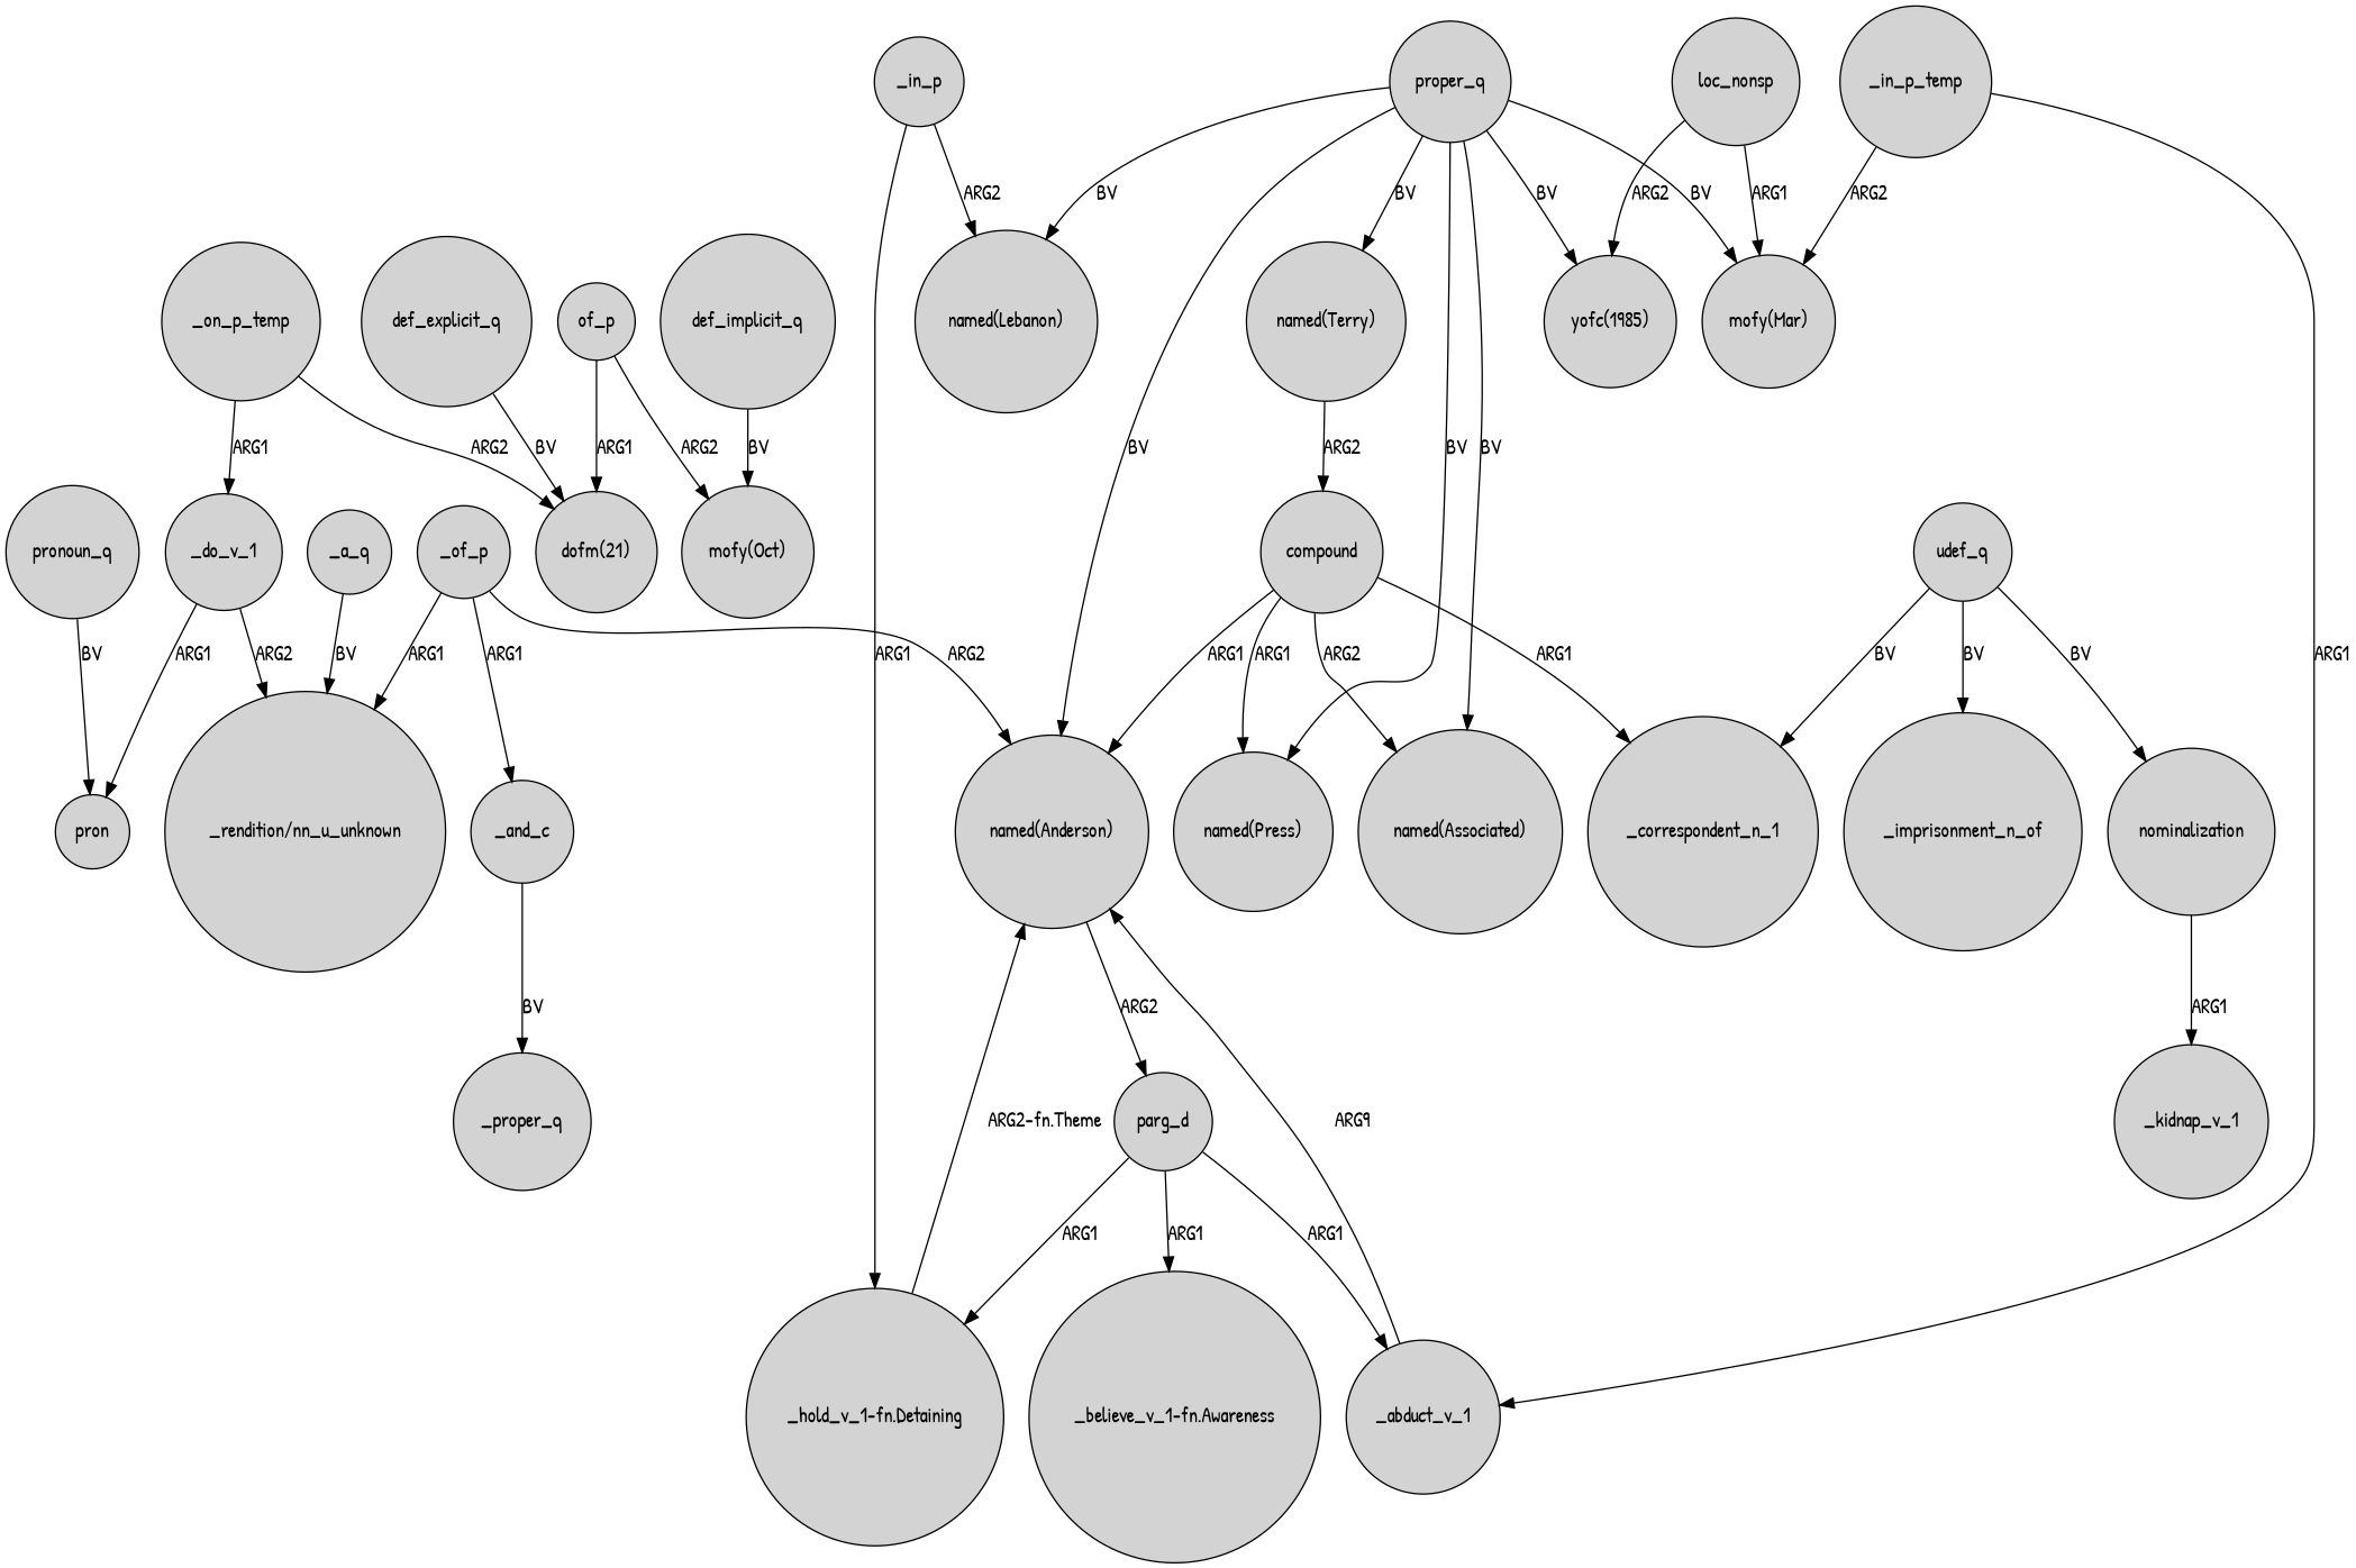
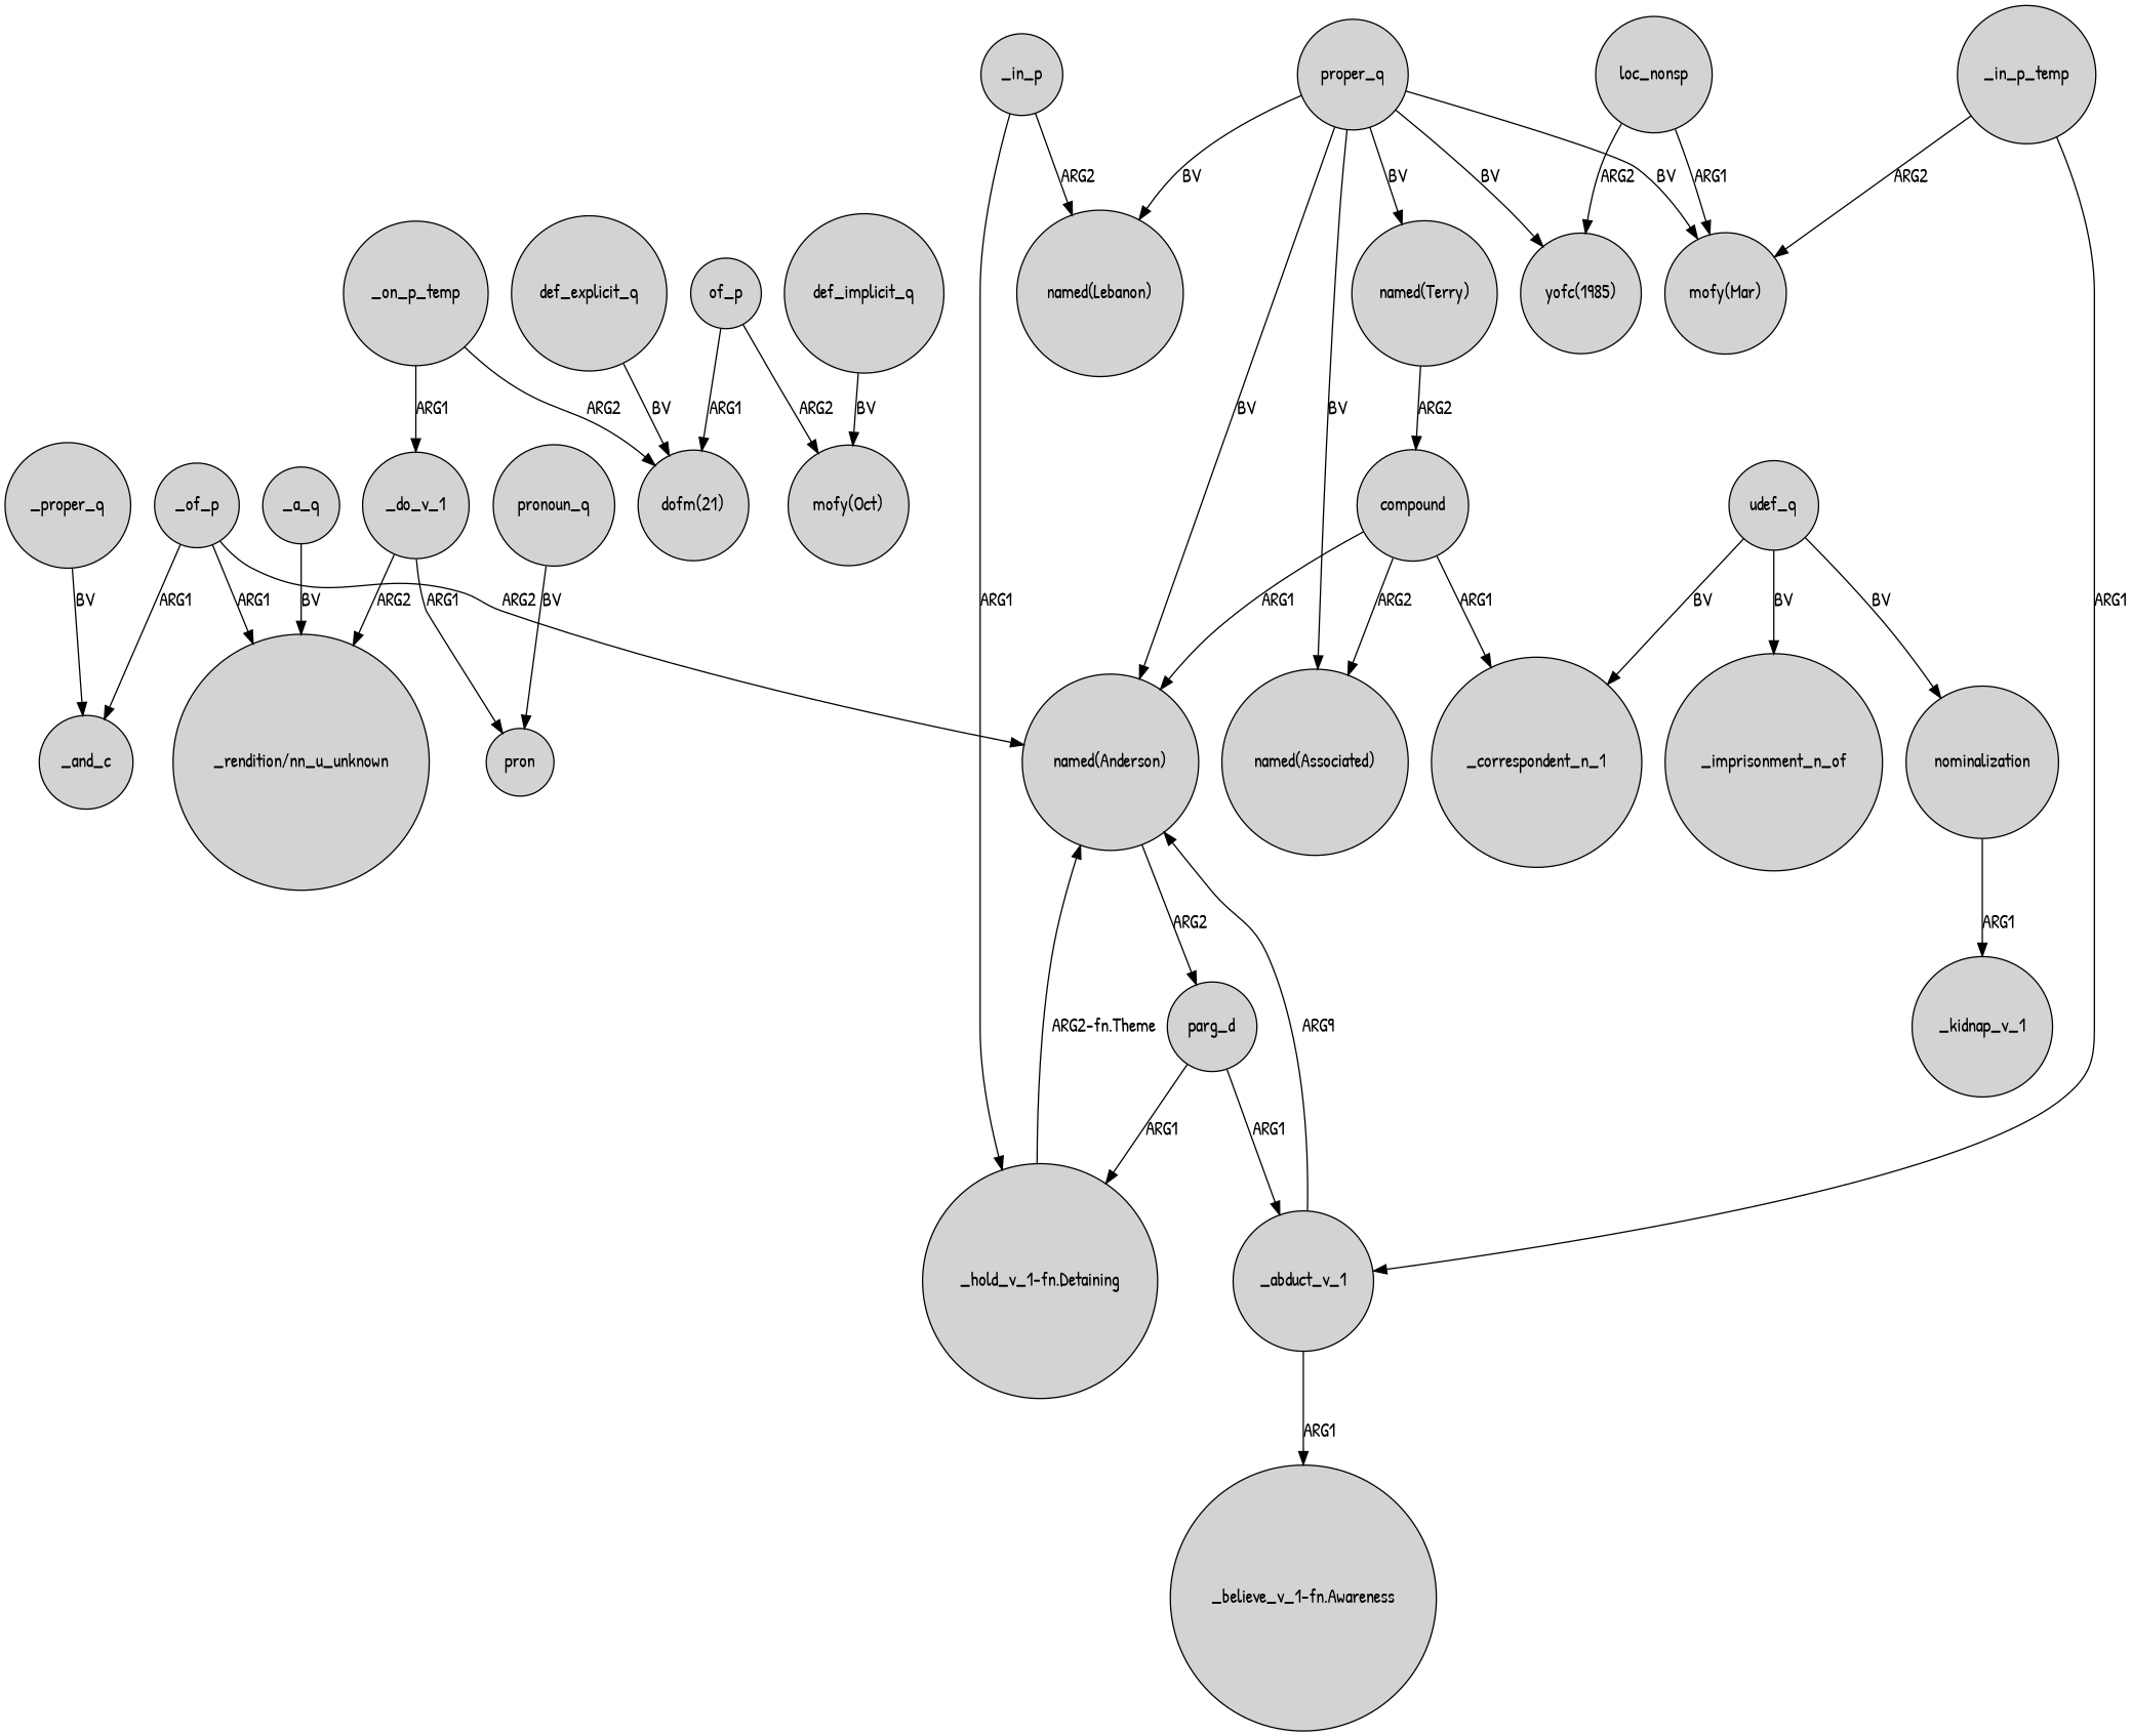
  digraph {
    fontname="Patrick Hand"
    node [fontname="Patrick Hand" shape=circle style=filled]
    edge [fontname="Patrick Hand"]
    n1 [label=_proper_q]
    _and_c
    _on_p_temp
    "dofm(21)"
    _do_v_1
    "_rendition/nn_u_unknown"
    pron
    compound
    "named(Anderson)"
    _correspondent_n_1
    "named(Associated)"
-   "named(Press)"
    "named(Terry)"
    parg_d
    proper_q
    "named(Lebanon)"
    "mofy(Mar)"
    "yofc(1985)"
    def_implicit_q
    "mofy(Oct)"
    loc_nonsp
    _in_p
    "_hold_v_1-fn.Detaining"
    _in_p_temp
    _abduct_v_1
    of_p
    _of_p
    "_believe_v_1-fn.Awareness"
    _a_q
    pronoun_q
    udef_q
    _imprisonment_n_of
    nominalization
    _kidnap_v_1
    def_explicit_q
-   _and_c -> n1 [label=BV]
+   n1 -> _and_c [label=BV]
    _on_p_temp -> "dofm(21)" [label=ARG2]
    _on_p_temp -> _do_v_1 [label=ARG1]
    _do_v_1 -> "_rendition/nn_u_unknown" [label=ARG2]
    _do_v_1 -> pron [label=ARG1]
    compound -> "named(Anderson)" [label=ARG1]
    compound -> _correspondent_n_1 [label=ARG1]
    compound -> "named(Associated)" [label=ARG2]
-   compound -> "named(Press)" [label=ARG1]
    "named(Anderson)" -> parg_d [label=ARG2]
    "named(Terry)" -> compound [label=ARG2]
    parg_d -> "_hold_v_1-fn.Detaining" [label=ARG1]
    parg_d -> _abduct_v_1 [label=ARG1]
-   parg_d -> "_believe_v_1-fn.Awareness" [label=ARG1]
+   _abduct_v_1 -> "_believe_v_1-fn.Awareness" [label=ARG1]
    proper_q -> "named(Anderson)" [label=BV]
    proper_q -> "named(Associated)" [label=BV]
-   proper_q -> "named(Press)" [label=BV]
    proper_q -> "named(Terry)" [label=BV]
    proper_q -> "named(Lebanon)" [label=BV]
    proper_q -> "mofy(Mar)" [label=BV]
    proper_q -> "yofc(1985)" [label=BV]
    def_implicit_q -> "mofy(Oct)" [label=BV]
    loc_nonsp -> "mofy(Mar)" [label=ARG1]
    loc_nonsp -> "yofc(1985)" [label=ARG2]
    _in_p -> "named(Lebanon)" [label=ARG2]
    _in_p -> "_hold_v_1-fn.Detaining" [label=ARG1]
    "_hold_v_1-fn.Detaining" -> "named(Anderson)" [label="ARG2-fn.Theme"]
    _in_p_temp -> "mofy(Mar)" [label=ARG2]
    _in_p_temp -> _abduct_v_1 [label=ARG1]
    _abduct_v_1 -> "named(Anderson)" [label=ARG9]
    of_p -> "dofm(21)" [label=ARG1]
    of_p -> "mofy(Oct)" [label=ARG2]
    _of_p -> _and_c [label=ARG1]
    _of_p -> "_rendition/nn_u_unknown" [label=ARG1]
    _of_p -> "named(Anderson)" [label=ARG2]
    _a_q -> "_rendition/nn_u_unknown" [label=BV]
    pronoun_q -> pron [label=BV]
    udef_q -> _correspondent_n_1 [label=BV]
    udef_q -> _imprisonment_n_of [label=BV]
    udef_q -> nominalization [label=BV]
    nominalization -> _kidnap_v_1 [label=ARG1]
    def_explicit_q -> "dofm(21)" [label=BV]
  }
